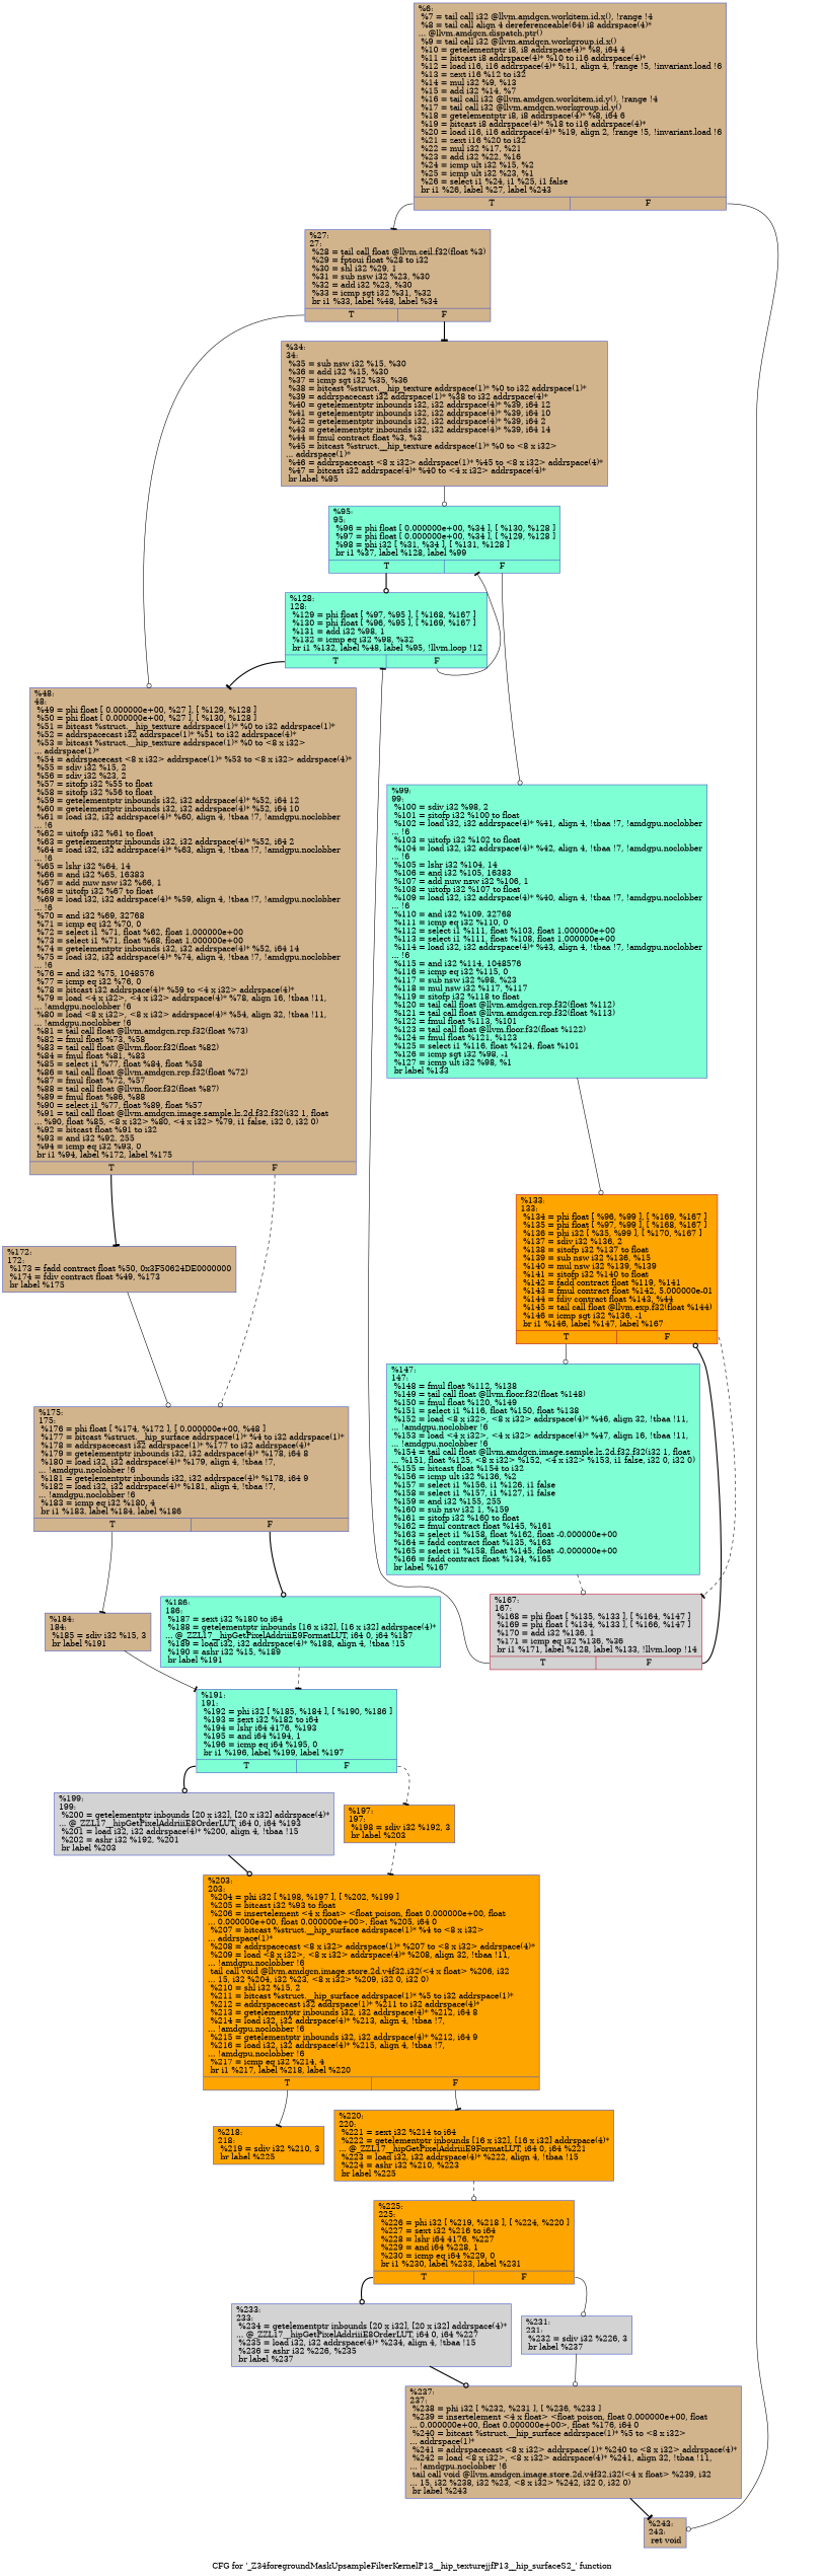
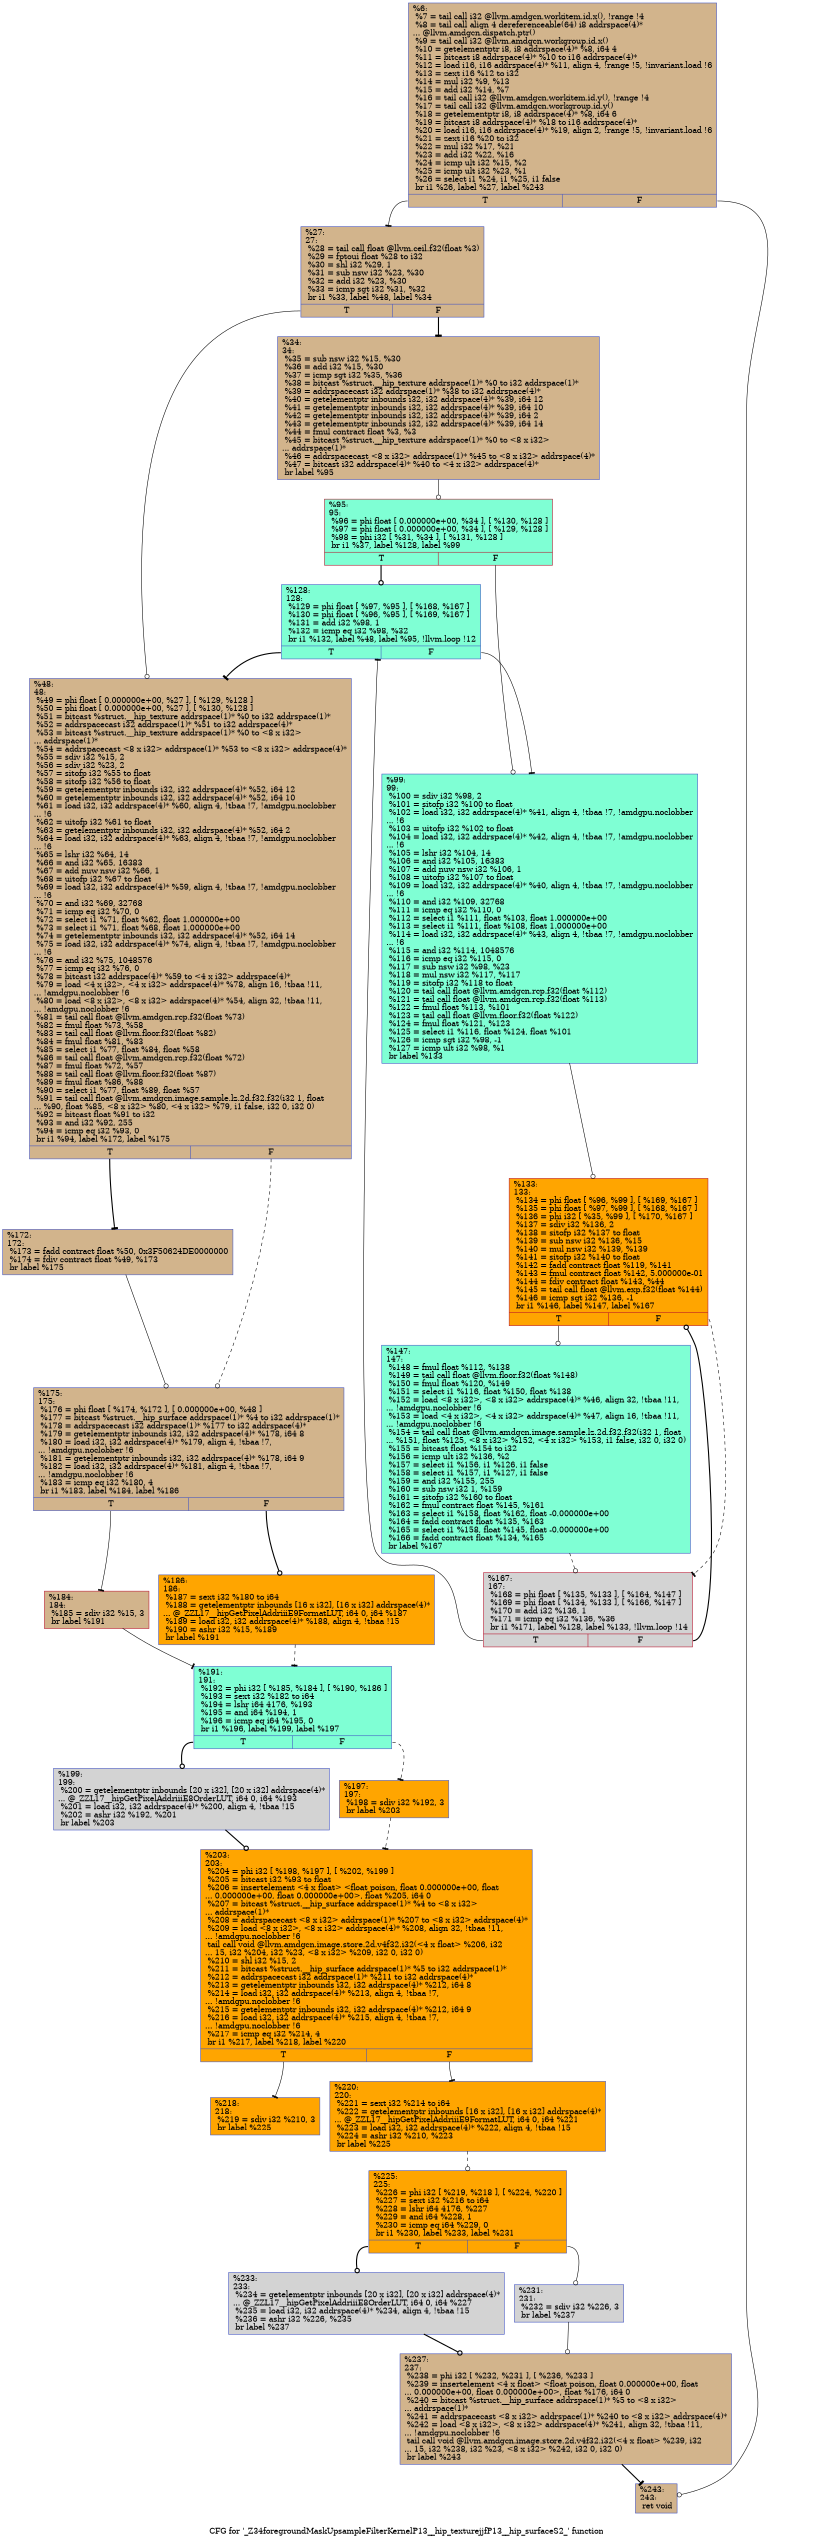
  digraph {
    label="CFG for '_Z34foregroundMaskUpsampleFilterKernelP13__hip_texturejjfP13__hip_surfaceS2_' function"
    node [color="#3d50c3ff" fillcolor=tan shape=record style=filled]
    edge [arrowhead=odot style=solid]
    n1 [label="{%6:\l  %7 = tail call i32 @llvm.amdgcn.workitem.id.x(), !range !4\l  %8 = tail call align 4 dereferenceable(64) i8 addrspace(4)*\l... @llvm.amdgcn.dispatch.ptr()\l  %9 = tail call i32 @llvm.amdgcn.workgroup.id.x()\l  %10 = getelementptr i8, i8 addrspace(4)* %8, i64 4\l  %11 = bitcast i8 addrspace(4)* %10 to i16 addrspace(4)*\l  %12 = load i16, i16 addrspace(4)* %11, align 4, !range !5, !invariant.load !6\l  %13 = zext i16 %12 to i32\l  %14 = mul i32 %9, %13\l  %15 = add i32 %14, %7\l  %16 = tail call i32 @llvm.amdgcn.workitem.id.y(), !range !4\l  %17 = tail call i32 @llvm.amdgcn.workgroup.id.y()\l  %18 = getelementptr i8, i8 addrspace(4)* %8, i64 6\l  %19 = bitcast i8 addrspace(4)* %18 to i16 addrspace(4)*\l  %20 = load i16, i16 addrspace(4)* %19, align 2, !range !5, !invariant.load !6\l  %21 = zext i16 %20 to i32\l  %22 = mul i32 %17, %21\l  %23 = add i32 %22, %16\l  %24 = icmp ult i32 %15, %2\l  %25 = icmp ult i32 %23, %1\l  %26 = select i1 %24, i1 %25, i1 false\l  br i1 %26, label %27, label %243\l|{<s0>T|<s1>F}}"]
    n2 [label="{%27:\l27:                                               \l  %28 = tail call float @llvm.ceil.f32(float %3)\l  %29 = fptoui float %28 to i32\l  %30 = shl i32 %29, 1\l  %31 = sub nsw i32 %23, %30\l  %32 = add i32 %23, %30\l  %33 = icmp sgt i32 %31, %32\l  br i1 %33, label %48, label %34\l|{<s0>T|<s1>F}}"]
    n3 [label="{%243:\l243:                                              \l  ret void\l}"]
    n4 [label="{%48:\l48:                                               \l  %49 = phi float [ 0.000000e+00, %27 ], [ %129, %128 ]\l  %50 = phi float [ 0.000000e+00, %27 ], [ %130, %128 ]\l  %51 = bitcast %struct.__hip_texture addrspace(1)* %0 to i32 addrspace(1)*\l  %52 = addrspacecast i32 addrspace(1)* %51 to i32 addrspace(4)*\l  %53 = bitcast %struct.__hip_texture addrspace(1)* %0 to \<8 x i32\>\l... addrspace(1)*\l  %54 = addrspacecast \<8 x i32\> addrspace(1)* %53 to \<8 x i32\> addrspace(4)*\l  %55 = sdiv i32 %15, 2\l  %56 = sdiv i32 %23, 2\l  %57 = sitofp i32 %55 to float\l  %58 = sitofp i32 %56 to float\l  %59 = getelementptr inbounds i32, i32 addrspace(4)* %52, i64 12\l  %60 = getelementptr inbounds i32, i32 addrspace(4)* %52, i64 10\l  %61 = load i32, i32 addrspace(4)* %60, align 4, !tbaa !7, !amdgpu.noclobber\l... !6\l  %62 = uitofp i32 %61 to float\l  %63 = getelementptr inbounds i32, i32 addrspace(4)* %52, i64 2\l  %64 = load i32, i32 addrspace(4)* %63, align 4, !tbaa !7, !amdgpu.noclobber\l... !6\l  %65 = lshr i32 %64, 14\l  %66 = and i32 %65, 16383\l  %67 = add nuw nsw i32 %66, 1\l  %68 = uitofp i32 %67 to float\l  %69 = load i32, i32 addrspace(4)* %59, align 4, !tbaa !7, !amdgpu.noclobber\l... !6\l  %70 = and i32 %69, 32768\l  %71 = icmp eq i32 %70, 0\l  %72 = select i1 %71, float %62, float 1.000000e+00\l  %73 = select i1 %71, float %68, float 1.000000e+00\l  %74 = getelementptr inbounds i32, i32 addrspace(4)* %52, i64 14\l  %75 = load i32, i32 addrspace(4)* %74, align 4, !tbaa !7, !amdgpu.noclobber\l... !6\l  %76 = and i32 %75, 1048576\l  %77 = icmp eq i32 %76, 0\l  %78 = bitcast i32 addrspace(4)* %59 to \<4 x i32\> addrspace(4)*\l  %79 = load \<4 x i32\>, \<4 x i32\> addrspace(4)* %78, align 16, !tbaa !11,\l... !amdgpu.noclobber !6\l  %80 = load \<8 x i32\>, \<8 x i32\> addrspace(4)* %54, align 32, !tbaa !11,\l... !amdgpu.noclobber !6\l  %81 = tail call float @llvm.amdgcn.rcp.f32(float %73)\l  %82 = fmul float %73, %58\l  %83 = tail call float @llvm.floor.f32(float %82)\l  %84 = fmul float %81, %83\l  %85 = select i1 %77, float %84, float %58\l  %86 = tail call float @llvm.amdgcn.rcp.f32(float %72)\l  %87 = fmul float %72, %57\l  %88 = tail call float @llvm.floor.f32(float %87)\l  %89 = fmul float %86, %88\l  %90 = select i1 %77, float %89, float %57\l  %91 = tail call float @llvm.amdgcn.image.sample.lz.2d.f32.f32(i32 1, float\l... %90, float %85, \<8 x i32\> %80, \<4 x i32\> %79, i1 false, i32 0, i32 0)\l  %92 = bitcast float %91 to i32\l  %93 = and i32 %92, 255\l  %94 = icmp eq i32 %93, 0\l  br i1 %94, label %172, label %175\l|{<s0>T|<s1>F}}"]
    n5 [label="{%34:\l34:                                               \l  %35 = sub nsw i32 %15, %30\l  %36 = add i32 %15, %30\l  %37 = icmp sgt i32 %35, %36\l  %38 = bitcast %struct.__hip_texture addrspace(1)* %0 to i32 addrspace(1)*\l  %39 = addrspacecast i32 addrspace(1)* %38 to i32 addrspace(4)*\l  %40 = getelementptr inbounds i32, i32 addrspace(4)* %39, i64 12\l  %41 = getelementptr inbounds i32, i32 addrspace(4)* %39, i64 10\l  %42 = getelementptr inbounds i32, i32 addrspace(4)* %39, i64 2\l  %43 = getelementptr inbounds i32, i32 addrspace(4)* %39, i64 14\l  %44 = fmul contract float %3, %3\l  %45 = bitcast %struct.__hip_texture addrspace(1)* %0 to \<8 x i32\>\l... addrspace(1)*\l  %46 = addrspacecast \<8 x i32\> addrspace(1)* %45 to \<8 x i32\> addrspace(4)*\l  %47 = bitcast i32 addrspace(4)* %40 to \<4 x i32\> addrspace(4)*\l  br label %95\l}"]
    n6 [label="{%172:\l172:                                              \l  %173 = fadd contract float %50, 0x3F50624DE0000000\l  %174 = fdiv contract float %49, %173\l  br label %175\l}"]
    n7 [label="{%175:\l175:                                              \l  %176 = phi float [ %174, %172 ], [ 0.000000e+00, %48 ]\l  %177 = bitcast %struct.__hip_surface addrspace(1)* %4 to i32 addrspace(1)*\l  %178 = addrspacecast i32 addrspace(1)* %177 to i32 addrspace(4)*\l  %179 = getelementptr inbounds i32, i32 addrspace(4)* %178, i64 8\l  %180 = load i32, i32 addrspace(4)* %179, align 4, !tbaa !7,\l... !amdgpu.noclobber !6\l  %181 = getelementptr inbounds i32, i32 addrspace(4)* %178, i64 9\l  %182 = load i32, i32 addrspace(4)* %181, align 4, !tbaa !7,\l... !amdgpu.noclobber !6\l  %183 = icmp eq i32 %180, 4\l  br i1 %183, label %184, label %186\l|{<s0>T|<s1>F}}"]
-   n8 [fillcolor=aquamarine label="{%95:\l95:                                               \l  %96 = phi float [ 0.000000e+00, %34 ], [ %130, %128 ]\l  %97 = phi float [ 0.000000e+00, %34 ], [ %129, %128 ]\l  %98 = phi i32 [ %31, %34 ], [ %131, %128 ]\l  br i1 %37, label %128, label %99\l|{<s0>T|<s1>F}}"]
-   n9 [label="{%184:\l184:                                              \l  %185 = sdiv i32 %15, 3\l  br label %191\l}"]
-   n10 [fillcolor=aquamarine label="{%186:\l186:                                              \l  %187 = sext i32 %180 to i64\l  %188 = getelementptr inbounds [16 x i32], [16 x i32] addrspace(4)*\l... @_ZZL17__hipGetPixelAddriiiE9FormatLUT, i64 0, i64 %187\l  %189 = load i32, i32 addrspace(4)* %188, align 4, !tbaa !15\l  %190 = ashr i32 %15, %189\l  br label %191\l}"]
+   n8 [color="#b70d28ff" fillcolor=aquamarine label="{%95:\l95:                                               \l  %96 = phi float [ 0.000000e+00, %34 ], [ %130, %128 ]\l  %97 = phi float [ 0.000000e+00, %34 ], [ %129, %128 ]\l  %98 = phi i32 [ %31, %34 ], [ %131, %128 ]\l  br i1 %37, label %128, label %99\l|{<s0>T|<s1>F}}"]
+   n9 [color="#b70d28ff" label="{%184:\l184:                                              \l  %185 = sdiv i32 %15, 3\l  br label %191\l}"]
+   n10 [fillcolor=orange label="{%186:\l186:                                              \l  %187 = sext i32 %180 to i64\l  %188 = getelementptr inbounds [16 x i32], [16 x i32] addrspace(4)*\l... @_ZZL17__hipGetPixelAddriiiE9FormatLUT, i64 0, i64 %187\l  %189 = load i32, i32 addrspace(4)* %188, align 4, !tbaa !15\l  %190 = ashr i32 %15, %189\l  br label %191\l}"]
    n11 [fillcolor=aquamarine label="{%128:\l128:                                              \l  %129 = phi float [ %97, %95 ], [ %168, %167 ]\l  %130 = phi float [ %96, %95 ], [ %169, %167 ]\l  %131 = add i32 %98, 1\l  %132 = icmp eq i32 %98, %32\l  br i1 %132, label %48, label %95, !llvm.loop !12\l|{<s0>T|<s1>F}}"]
    n12 [fillcolor=aquamarine label="{%99:\l99:                                               \l  %100 = sdiv i32 %98, 2\l  %101 = sitofp i32 %100 to float\l  %102 = load i32, i32 addrspace(4)* %41, align 4, !tbaa !7, !amdgpu.noclobber\l... !6\l  %103 = uitofp i32 %102 to float\l  %104 = load i32, i32 addrspace(4)* %42, align 4, !tbaa !7, !amdgpu.noclobber\l... !6\l  %105 = lshr i32 %104, 14\l  %106 = and i32 %105, 16383\l  %107 = add nuw nsw i32 %106, 1\l  %108 = uitofp i32 %107 to float\l  %109 = load i32, i32 addrspace(4)* %40, align 4, !tbaa !7, !amdgpu.noclobber\l... !6\l  %110 = and i32 %109, 32768\l  %111 = icmp eq i32 %110, 0\l  %112 = select i1 %111, float %103, float 1.000000e+00\l  %113 = select i1 %111, float %108, float 1.000000e+00\l  %114 = load i32, i32 addrspace(4)* %43, align 4, !tbaa !7, !amdgpu.noclobber\l... !6\l  %115 = and i32 %114, 1048576\l  %116 = icmp eq i32 %115, 0\l  %117 = sub nsw i32 %98, %23\l  %118 = mul nsw i32 %117, %117\l  %119 = sitofp i32 %118 to float\l  %120 = tail call float @llvm.amdgcn.rcp.f32(float %112)\l  %121 = tail call float @llvm.amdgcn.rcp.f32(float %113)\l  %122 = fmul float %113, %101\l  %123 = tail call float @llvm.floor.f32(float %122)\l  %124 = fmul float %121, %123\l  %125 = select i1 %116, float %124, float %101\l  %126 = icmp sgt i32 %98, -1\l  %127 = icmp ult i32 %98, %1\l  br label %133\l}"]
    n13 [color="#b70d28ff" fillcolor=orange label="{%133:\l133:                                              \l  %134 = phi float [ %96, %99 ], [ %169, %167 ]\l  %135 = phi float [ %97, %99 ], [ %168, %167 ]\l  %136 = phi i32 [ %35, %99 ], [ %170, %167 ]\l  %137 = sdiv i32 %136, 2\l  %138 = sitofp i32 %137 to float\l  %139 = sub nsw i32 %136, %15\l  %140 = mul nsw i32 %139, %139\l  %141 = sitofp i32 %140 to float\l  %142 = fadd contract float %119, %141\l  %143 = fmul contract float %142, 5.000000e-01\l  %144 = fdiv contract float %143, %44\l  %145 = tail call float @llvm.exp.f32(float %144)\l  %146 = icmp sgt i32 %136, -1\l  br i1 %146, label %147, label %167\l|{<s0>T|<s1>F}}"]
    n14 [fillcolor=aquamarine label="{%191:\l191:                                              \l  %192 = phi i32 [ %185, %184 ], [ %190, %186 ]\l  %193 = sext i32 %182 to i64\l  %194 = lshr i64 4176, %193\l  %195 = and i64 %194, 1\l  %196 = icmp eq i64 %195, 0\l  br i1 %196, label %199, label %197\l|{<s0>T|<s1>F}}"]
    n15 [fillcolor=aquamarine label="{%147:\l147:                                              \l  %148 = fmul float %112, %138\l  %149 = tail call float @llvm.floor.f32(float %148)\l  %150 = fmul float %120, %149\l  %151 = select i1 %116, float %150, float %138\l  %152 = load \<8 x i32\>, \<8 x i32\> addrspace(4)* %46, align 32, !tbaa !11,\l... !amdgpu.noclobber !6\l  %153 = load \<4 x i32\>, \<4 x i32\> addrspace(4)* %47, align 16, !tbaa !11,\l... !amdgpu.noclobber !6\l  %154 = tail call float @llvm.amdgcn.image.sample.lz.2d.f32.f32(i32 1, float\l... %151, float %125, \<8 x i32\> %152, \<4 x i32\> %153, i1 false, i32 0, i32 0)\l  %155 = bitcast float %154 to i32\l  %156 = icmp ult i32 %136, %2\l  %157 = select i1 %156, i1 %126, i1 false\l  %158 = select i1 %157, i1 %127, i1 false\l  %159 = and i32 %155, 255\l  %160 = sub nsw i32 1, %159\l  %161 = sitofp i32 %160 to float\l  %162 = fmul contract float %145, %161\l  %163 = select i1 %158, float %162, float -0.000000e+00\l  %164 = fadd contract float %135, %163\l  %165 = select i1 %158, float %145, float -0.000000e+00\l  %166 = fadd contract float %134, %165\l  br label %167\l}"]
    n16 [color="#b70d28ff" fillcolor=lightgrey label="{%167:\l167:                                              \l  %168 = phi float [ %135, %133 ], [ %164, %147 ]\l  %169 = phi float [ %134, %133 ], [ %166, %147 ]\l  %170 = add i32 %136, 1\l  %171 = icmp eq i32 %136, %36\l  br i1 %171, label %128, label %133, !llvm.loop !14\l|{<s0>T|<s1>F}}"]
    n17 [fillcolor=lightgrey label="{%199:\l199:                                              \l  %200 = getelementptr inbounds [20 x i32], [20 x i32] addrspace(4)*\l... @_ZZL17__hipGetPixelAddriiiE8OrderLUT, i64 0, i64 %193\l  %201 = load i32, i32 addrspace(4)* %200, align 4, !tbaa !15\l  %202 = ashr i32 %192, %201\l  br label %203\l}"]
    n18 [fillcolor=orange label="{%197:\l197:                                              \l  %198 = sdiv i32 %192, 3\l  br label %203\l}"]
    n19 [fillcolor=orange label="{%203:\l203:                                              \l  %204 = phi i32 [ %198, %197 ], [ %202, %199 ]\l  %205 = bitcast i32 %93 to float\l  %206 = insertelement \<4 x float\> \<float poison, float 0.000000e+00, float\l... 0.000000e+00, float 0.000000e+00\>, float %205, i64 0\l  %207 = bitcast %struct.__hip_surface addrspace(1)* %4 to \<8 x i32\>\l... addrspace(1)*\l  %208 = addrspacecast \<8 x i32\> addrspace(1)* %207 to \<8 x i32\> addrspace(4)*\l  %209 = load \<8 x i32\>, \<8 x i32\> addrspace(4)* %208, align 32, !tbaa !11,\l... !amdgpu.noclobber !6\l  tail call void @llvm.amdgcn.image.store.2d.v4f32.i32(\<4 x float\> %206, i32\l... 15, i32 %204, i32 %23, \<8 x i32\> %209, i32 0, i32 0)\l  %210 = shl i32 %15, 2\l  %211 = bitcast %struct.__hip_surface addrspace(1)* %5 to i32 addrspace(1)*\l  %212 = addrspacecast i32 addrspace(1)* %211 to i32 addrspace(4)*\l  %213 = getelementptr inbounds i32, i32 addrspace(4)* %212, i64 8\l  %214 = load i32, i32 addrspace(4)* %213, align 4, !tbaa !7,\l... !amdgpu.noclobber !6\l  %215 = getelementptr inbounds i32, i32 addrspace(4)* %212, i64 9\l  %216 = load i32, i32 addrspace(4)* %215, align 4, !tbaa !7,\l... !amdgpu.noclobber !6\l  %217 = icmp eq i32 %214, 4\l  br i1 %217, label %218, label %220\l|{<s0>T|<s1>F}}"]
    n20 [fillcolor=orange label="{%218:\l218:                                              \l  %219 = sdiv i32 %210, 3\l  br label %225\l}"]
    n21 [fillcolor=orange label="{%220:\l220:                                              \l  %221 = sext i32 %214 to i64\l  %222 = getelementptr inbounds [16 x i32], [16 x i32] addrspace(4)*\l... @_ZZL17__hipGetPixelAddriiiE9FormatLUT, i64 0, i64 %221\l  %223 = load i32, i32 addrspace(4)* %222, align 4, !tbaa !15\l  %224 = ashr i32 %210, %223\l  br label %225\l}"]
    n22 [fillcolor=orange label="{%225:\l225:                                              \l  %226 = phi i32 [ %219, %218 ], [ %224, %220 ]\l  %227 = sext i32 %216 to i64\l  %228 = lshr i64 4176, %227\l  %229 = and i64 %228, 1\l  %230 = icmp eq i64 %229, 0\l  br i1 %230, label %233, label %231\l|{<s0>T|<s1>F}}"]
    n23 [fillcolor=lightgrey label="{%233:\l233:                                              \l  %234 = getelementptr inbounds [20 x i32], [20 x i32] addrspace(4)*\l... @_ZZL17__hipGetPixelAddriiiE8OrderLUT, i64 0, i64 %227\l  %235 = load i32, i32 addrspace(4)* %234, align 4, !tbaa !15\l  %236 = ashr i32 %226, %235\l  br label %237\l}"]
    n24 [fillcolor=lightgrey label="{%231:\l231:                                              \l  %232 = sdiv i32 %226, 3\l  br label %237\l}"]
    n25 [label="{%237:\l237:                                              \l  %238 = phi i32 [ %232, %231 ], [ %236, %233 ]\l  %239 = insertelement \<4 x float\> \<float poison, float 0.000000e+00, float\l... 0.000000e+00, float 0.000000e+00\>, float %176, i64 0\l  %240 = bitcast %struct.__hip_surface addrspace(1)* %5 to \<8 x i32\>\l... addrspace(1)*\l  %241 = addrspacecast \<8 x i32\> addrspace(1)* %240 to \<8 x i32\> addrspace(4)*\l  %242 = load \<8 x i32\>, \<8 x i32\> addrspace(4)* %241, align 32, !tbaa !11,\l... !amdgpu.noclobber !6\l  tail call void @llvm.amdgcn.image.store.2d.v4f32.i32(\<4 x float\> %239, i32\l... 15, i32 %238, i32 %23, \<8 x i32\> %242, i32 0, i32 0)\l  br label %243\l}"]
    n1 -> n2 [arrowhead=tee tailport=s0]
    n1 -> n3 [tailport=s1]
    n2 -> n4 [tailport=s0]
    n2 -> n5 [arrowhead=tee style=bold tailport=s1]
    n4 -> n6 [arrowhead=tee style=bold tailport=s0]
    n4 -> n7 [style=dashed tailport=s1]
    n5 -> n8
    n6 -> n7
    n7 -> n9 [arrowhead=tee tailport=s0]
    n7 -> n10 [style=bold tailport=s1]
    n8 -> n11 [style=bold tailport=s0]
    n8 -> n12 [tailport=s1]
    n9 -> n14 [arrowhead=tee]
    n10 -> n14 [arrowhead=tee style=dashed]
    n11 -> n4 [arrowhead=tee style=bold tailport=s0]
-   n11 -> n8 [arrowhead=tee tailport=s1]
+   n11 -> n12 [arrowhead=tee tailport=s1]
    n12 -> n13
    n13 -> n15 [tailport=s0]
    n13 -> n16 [arrowhead=tee style=dashed tailport=s1]
    n14 -> n17 [style=bold tailport=s0]
    n14 -> n18 [arrowhead=tee style=dashed tailport=s1]
    n15 -> n16 [style=dashed]
    n16 -> n11 [arrowhead=tee tailport=s0]
    n16 -> n13 [style=bold tailport=s1]
    n17 -> n19 [style=bold]
    n18 -> n19 [arrowhead=tee style=dashed]
    n19 -> n20 [arrowhead=tee tailport=s0]
    n19 -> n21 [arrowhead=tee tailport=s1]
    n21 -> n22 [style=dashed]
    n22 -> n23 [style=bold tailport=s0]
    n22 -> n24 [tailport=s1]
    n23 -> n25 [style=bold]
    n24 -> n25
    n25 -> n3 [arrowhead=tee style=bold]
  }
